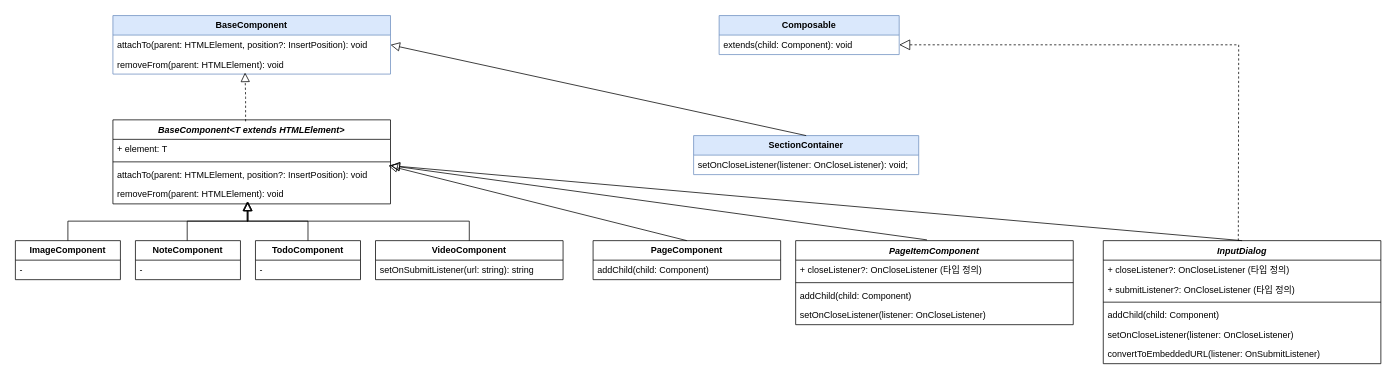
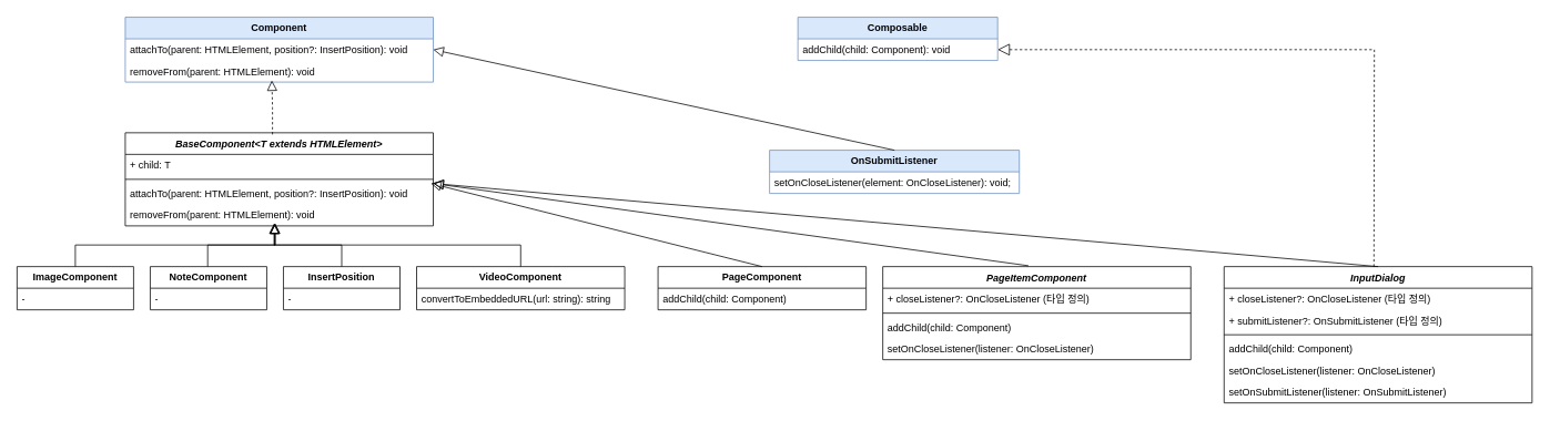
  <mxCell id="0" />
  <mxCell id="1" parent="0" />
- <mxCell id="2" value="&lt;b&gt;BaseComponent&lt;/b&gt;" style="swimlane;fontStyle=0;childLayout=stackLayout;horizontal=1;startSize=26;fillColor=#dae8fc;horizontalStack=0;resizeParent=1;resizeParentMax=0;resizeLast=0;collapsible=1;marginBottom=0;whiteSpace=wrap;html=1;strokeColor=#6c8ebf;" parent="1" vertex="1"><mxGeometry x="150" y="20" width="370" height="78" as="geometry" /></mxCell>
+ <mxCell id="2" value="&lt;b&gt;Component&lt;/b&gt;" style="swimlane;fontStyle=0;childLayout=stackLayout;horizontal=1;startSize=26;fillColor=#dae8fc;horizontalStack=0;resizeParent=1;resizeParentMax=0;resizeLast=0;collapsible=1;marginBottom=0;whiteSpace=wrap;html=1;strokeColor=#6c8ebf;" parent="1" vertex="1"><mxGeometry x="150" y="20" width="370" height="78" as="geometry" /></mxCell>
  <mxCell id="3" value="attachTo(parent: HTMLElement, position?: InsertPosition): void" style="text;strokeColor=none;fillColor=none;align=left;verticalAlign=top;spacingLeft=4;spacingRight=4;overflow=hidden;rotatable=0;points=[[0,0.5],[1,0.5]];portConstraint=eastwest;whiteSpace=wrap;html=1;" parent="2" vertex="1"><mxGeometry y="26" width="370" height="26" as="geometry" /></mxCell>
  <mxCell id="4" value="removeFrom(parent: HTMLElement): void" style="text;strokeColor=none;fillColor=none;align=left;verticalAlign=top;spacingLeft=4;spacingRight=4;overflow=hidden;rotatable=0;points=[[0,0.5],[1,0.5]];portConstraint=eastwest;whiteSpace=wrap;html=1;" parent="2" vertex="1"><mxGeometry y="52" width="370" height="26" as="geometry" /></mxCell>
  <mxCell id="5" value="BaseComponent&lt;T extends HTMLElement&gt;" style="swimlane;fontStyle=3;align=center;verticalAlign=top;childLayout=stackLayout;horizontal=1;startSize=26;horizontalStack=0;resizeParent=1;resizeLast=0;collapsible=1;marginBottom=0;rounded=0;shadow=0;strokeWidth=1;" parent="1" vertex="1"><mxGeometry x="150" y="159" width="370" height="112" as="geometry"><mxRectangle x="230" y="140" width="160" height="26" as="alternateBounds" /></mxGeometry></mxCell>
- <mxCell id="6" value="+ element: T" style="text;align=left;verticalAlign=top;spacingLeft=4;spacingRight=4;overflow=hidden;rotatable=0;points=[[0,0.5],[1,0.5]];portConstraint=eastwest;" parent="5" vertex="1"><mxGeometry y="26" width="370" height="26" as="geometry" /></mxCell>
+ <mxCell id="6" value="+ child: T" style="text;align=left;verticalAlign=top;spacingLeft=4;spacingRight=4;overflow=hidden;rotatable=0;points=[[0,0.5],[1,0.5]];portConstraint=eastwest;" parent="5" vertex="1"><mxGeometry y="26" width="370" height="26" as="geometry" /></mxCell>
  <mxCell id="7" value="" style="line;html=1;strokeWidth=1;align=left;verticalAlign=middle;spacingTop=-1;spacingLeft=3;spacingRight=3;rotatable=0;labelPosition=right;points=[];portConstraint=eastwest;" parent="5" vertex="1"><mxGeometry y="52" width="370" height="8" as="geometry" /></mxCell>
  <mxCell id="8" value="attachTo(parent: HTMLElement, position?: InsertPosition): void" style="text;align=left;verticalAlign=top;spacingLeft=4;spacingRight=4;overflow=hidden;rotatable=0;points=[[0,0.5],[1,0.5]];portConstraint=eastwest;" parent="5" vertex="1"><mxGeometry y="60" width="370" height="26" as="geometry" /></mxCell>
  <mxCell id="9" value="removeFrom(parent: HTMLElement): void" style="text;align=left;verticalAlign=top;spacingLeft=4;spacingRight=4;overflow=hidden;rotatable=0;points=[[0,0.5],[1,0.5]];portConstraint=eastwest;" parent="5" vertex="1"><mxGeometry y="86" width="370" height="26" as="geometry" /></mxCell>
  <mxCell id="10" value="" style="endArrow=block;endSize=10;endFill=0;shadow=0;strokeWidth=1;rounded=0;curved=0;edgeStyle=elbowEdgeStyle;elbow=vertical;entryX=0.476;entryY=0.923;entryDx=0;entryDy=0;entryPerimeter=0;exitX=0.478;exitY=0.018;exitDx=0;exitDy=0;exitPerimeter=0;dashed=1;" parent="1" source="5" target="4" edge="1"><mxGeometry width="160" relative="1" as="geometry"><mxPoint x="470" y="62" as="sourcePoint" /><mxPoint x="360" y="-40" as="targetPoint" /></mxGeometry></mxCell>
  <mxCell id="11" value="&lt;b&gt;ImageComponent&lt;/b&gt;" style="swimlane;fontStyle=0;childLayout=stackLayout;horizontal=1;startSize=26;fillColor=none;horizontalStack=0;resizeParent=1;resizeParentMax=0;resizeLast=0;collapsible=1;marginBottom=0;whiteSpace=wrap;html=1;" parent="1" vertex="1"><mxGeometry x="20" y="320" width="140" height="52" as="geometry" /></mxCell>
  <mxCell id="12" value="-" style="text;strokeColor=none;fillColor=none;align=left;verticalAlign=top;spacingLeft=4;spacingRight=4;overflow=hidden;rotatable=0;points=[[0,0.5],[1,0.5]];portConstraint=eastwest;whiteSpace=wrap;html=1;" parent="11" vertex="1"><mxGeometry y="26" width="140" height="26" as="geometry" /></mxCell>
  <mxCell id="13" value="&lt;b&gt;NoteComponent&lt;/b&gt;" style="swimlane;fontStyle=0;childLayout=stackLayout;horizontal=1;startSize=26;fillColor=none;horizontalStack=0;resizeParent=1;resizeParentMax=0;resizeLast=0;collapsible=1;marginBottom=0;whiteSpace=wrap;html=1;" parent="1" vertex="1"><mxGeometry x="180" y="320" width="140" height="52" as="geometry" /></mxCell>
  <mxCell id="14" value="-" style="text;strokeColor=none;fillColor=none;align=left;verticalAlign=top;spacingLeft=4;spacingRight=4;overflow=hidden;rotatable=0;points=[[0,0.5],[1,0.5]];portConstraint=eastwest;whiteSpace=wrap;html=1;" parent="13" vertex="1"><mxGeometry y="26" width="140" height="26" as="geometry" /></mxCell>
- <mxCell id="15" value="&lt;b&gt;TodoComponent&lt;/b&gt;" style="swimlane;fontStyle=0;childLayout=stackLayout;horizontal=1;startSize=26;fillColor=none;horizontalStack=0;resizeParent=1;resizeParentMax=0;resizeLast=0;collapsible=1;marginBottom=0;whiteSpace=wrap;html=1;" parent="1" vertex="1"><mxGeometry x="340" y="320" width="140" height="52" as="geometry" /></mxCell>
+ <mxCell id="15" value="&lt;b&gt;InsertPosition&lt;/b&gt;" style="swimlane;fontStyle=0;childLayout=stackLayout;horizontal=1;startSize=26;fillColor=none;horizontalStack=0;resizeParent=1;resizeParentMax=0;resizeLast=0;collapsible=1;marginBottom=0;whiteSpace=wrap;html=1;" parent="1" vertex="1"><mxGeometry x="340" y="320" width="140" height="52" as="geometry" /></mxCell>
  <mxCell id="16" value="-" style="text;strokeColor=none;fillColor=none;align=left;verticalAlign=top;spacingLeft=4;spacingRight=4;overflow=hidden;rotatable=0;points=[[0,0.5],[1,0.5]];portConstraint=eastwest;whiteSpace=wrap;html=1;" parent="15" vertex="1"><mxGeometry y="26" width="140" height="26" as="geometry" /></mxCell>
  <mxCell id="17" value="&lt;b&gt;VideoComponent&lt;/b&gt;" style="swimlane;fontStyle=0;childLayout=stackLayout;horizontal=1;startSize=26;fillColor=none;horizontalStack=0;resizeParent=1;resizeParentMax=0;resizeLast=0;collapsible=1;marginBottom=0;whiteSpace=wrap;html=1;" parent="1" vertex="1"><mxGeometry x="500" y="320" width="250" height="52" as="geometry" /></mxCell>
- <mxCell id="18" value="setOnSubmitListener(url: string): string" style="text;strokeColor=none;fillColor=none;align=left;verticalAlign=top;spacingLeft=4;spacingRight=4;overflow=hidden;rotatable=0;points=[[0,0.5],[1,0.5]];portConstraint=eastwest;whiteSpace=wrap;html=1;" parent="17" vertex="1"><mxGeometry y="26" width="250" height="26" as="geometry" /></mxCell>
+ <mxCell id="18" value="convertToEmbeddedURL(url: string): string" style="text;strokeColor=none;fillColor=none;align=left;verticalAlign=top;spacingLeft=4;spacingRight=4;overflow=hidden;rotatable=0;points=[[0,0.5],[1,0.5]];portConstraint=eastwest;whiteSpace=wrap;html=1;" parent="17" vertex="1"><mxGeometry y="26" width="250" height="26" as="geometry" /></mxCell>
  <mxCell id="19" value="" style="endArrow=block;endSize=10;endFill=0;shadow=0;strokeWidth=1;rounded=0;curved=0;edgeStyle=elbowEdgeStyle;elbow=vertical;exitX=0.5;exitY=0;exitDx=0;exitDy=0;entryX=0.484;entryY=0.885;entryDx=0;entryDy=0;entryPerimeter=0;" parent="1" source="17" target="9" edge="1"><mxGeometry width="160" relative="1" as="geometry"><mxPoint x="580" y="-8" as="sourcePoint" /><mxPoint x="470" y="-110" as="targetPoint" /></mxGeometry></mxCell>
  <mxCell id="20" value="" style="endArrow=block;endSize=10;endFill=0;shadow=0;strokeWidth=1;rounded=0;curved=0;edgeStyle=elbowEdgeStyle;elbow=vertical;exitX=0.5;exitY=0;exitDx=0;exitDy=0;" parent="1" source="15" edge="1"><mxGeometry width="160" relative="1" as="geometry"><mxPoint x="895" y="350" as="sourcePoint" /><mxPoint x="329" y="268" as="targetPoint" /></mxGeometry></mxCell>
  <mxCell id="21" value="" style="endArrow=block;endSize=10;endFill=0;shadow=0;strokeWidth=1;rounded=0;curved=0;edgeStyle=elbowEdgeStyle;elbow=vertical;" parent="1" edge="1"><mxGeometry width="160" relative="1" as="geometry"><mxPoint x="249" y="320" as="sourcePoint" /><mxPoint x="330" y="268" as="targetPoint" /></mxGeometry></mxCell>
  <mxCell id="22" value="" style="endArrow=block;endSize=10;endFill=0;shadow=0;strokeWidth=1;rounded=0;curved=0;edgeStyle=elbowEdgeStyle;elbow=vertical;exitX=0.5;exitY=0;exitDx=0;exitDy=0;entryX=0.484;entryY=0.885;entryDx=0;entryDy=0;entryPerimeter=0;" parent="1" source="11" edge="1"><mxGeometry width="160" relative="1" as="geometry"><mxPoint x="34" y="320" as="sourcePoint" /><mxPoint x="330" y="268" as="targetPoint" /></mxGeometry></mxCell>
- <mxCell id="23" value="&lt;b&gt;SectionContainer&lt;/b&gt;" style="swimlane;fontStyle=0;childLayout=stackLayout;horizontal=1;startSize=26;fillColor=#dae8fc;horizontalStack=0;resizeParent=1;resizeParentMax=0;resizeLast=0;collapsible=1;marginBottom=0;whiteSpace=wrap;html=1;strokeColor=#6c8ebf;" parent="1" vertex="1"><mxGeometry x="924" y="180" width="300" height="52" as="geometry" /></mxCell>
- <mxCell id="24" value="setOnCloseListener(listener: OnCloseListener): void;" style="text;strokeColor=none;fillColor=none;align=left;verticalAlign=top;spacingLeft=4;spacingRight=4;overflow=hidden;rotatable=0;points=[[0,0.5],[1,0.5]];portConstraint=eastwest;whiteSpace=wrap;html=1;" parent="23" vertex="1"><mxGeometry y="26" width="300" height="26" as="geometry" /></mxCell>
+ <mxCell id="23" value="&lt;b&gt;OnSubmitListener&lt;/b&gt;" style="swimlane;fontStyle=0;childLayout=stackLayout;horizontal=1;startSize=26;fillColor=#dae8fc;horizontalStack=0;resizeParent=1;resizeParentMax=0;resizeLast=0;collapsible=1;marginBottom=0;whiteSpace=wrap;html=1;strokeColor=#6c8ebf;" parent="1" vertex="1"><mxGeometry x="924" y="180" width="300" height="52" as="geometry" /></mxCell>
+ <mxCell id="24" value="setOnCloseListener(element: OnCloseListener): void;" style="text;strokeColor=none;fillColor=none;align=left;verticalAlign=top;spacingLeft=4;spacingRight=4;overflow=hidden;rotatable=0;points=[[0,0.5],[1,0.5]];portConstraint=eastwest;whiteSpace=wrap;html=1;" parent="23" vertex="1"><mxGeometry y="26" width="300" height="26" as="geometry" /></mxCell>
  <mxCell id="25" value="PageItemComponent" style="swimlane;fontStyle=3;align=center;verticalAlign=top;childLayout=stackLayout;horizontal=1;startSize=26;horizontalStack=0;resizeParent=1;resizeLast=0;collapsible=1;marginBottom=0;rounded=0;shadow=0;strokeWidth=1;" parent="1" vertex="1"><mxGeometry x="1060" y="320" width="370" height="112" as="geometry"><mxRectangle x="230" y="140" width="160" height="26" as="alternateBounds" /></mxGeometry></mxCell>
  <mxCell id="26" value="+ closeListener?: OnCloseListener (타입 정의)" style="text;align=left;verticalAlign=top;spacingLeft=4;spacingRight=4;overflow=hidden;rotatable=0;points=[[0,0.5],[1,0.5]];portConstraint=eastwest;" parent="25" vertex="1"><mxGeometry y="26" width="370" height="26" as="geometry" /></mxCell>
  <mxCell id="27" value="" style="line;html=1;strokeWidth=1;align=left;verticalAlign=middle;spacingTop=-1;spacingLeft=3;spacingRight=3;rotatable=0;labelPosition=right;points=[];portConstraint=eastwest;" parent="25" vertex="1"><mxGeometry y="52" width="370" height="8" as="geometry" /></mxCell>
  <mxCell id="28" value="addChild(child: Component)" style="text;align=left;verticalAlign=top;spacingLeft=4;spacingRight=4;overflow=hidden;rotatable=0;points=[[0,0.5],[1,0.5]];portConstraint=eastwest;" parent="25" vertex="1"><mxGeometry y="60" width="370" height="26" as="geometry" /></mxCell>
  <mxCell id="29" value="setOnCloseListener(listener: OnCloseListener)" style="text;align=left;verticalAlign=top;spacingLeft=4;spacingRight=4;overflow=hidden;rotatable=0;points=[[0,0.5],[1,0.5]];portConstraint=eastwest;" parent="25" vertex="1"><mxGeometry y="86" width="370" height="26" as="geometry" /></mxCell>
  <mxCell id="30" value="&lt;b&gt;PageComponent&lt;/b&gt;" style="swimlane;fontStyle=0;childLayout=stackLayout;horizontal=1;startSize=26;fillColor=none;horizontalStack=0;resizeParent=1;resizeParentMax=0;resizeLast=0;collapsible=1;marginBottom=0;whiteSpace=wrap;html=1;" parent="1" vertex="1"><mxGeometry x="790" y="320" width="250" height="52" as="geometry" /></mxCell>
  <mxCell id="31" value="&lt;span style=&quot;text-wrap-mode: nowrap;&quot;&gt;addChild(child: Component)&lt;/span&gt;" style="text;strokeColor=none;fillColor=none;align=left;verticalAlign=top;spacingLeft=4;spacingRight=4;overflow=hidden;rotatable=0;points=[[0,0.5],[1,0.5]];portConstraint=eastwest;whiteSpace=wrap;html=1;" parent="30" vertex="1"><mxGeometry y="26" width="250" height="26" as="geometry" /></mxCell>
  <mxCell id="32" value="" style="endArrow=block;endSize=10;endFill=0;shadow=0;strokeWidth=1;rounded=0;elbow=vertical;exitX=0.5;exitY=0;exitDx=0;exitDy=0;entryX=0.992;entryY=0.038;entryDx=0;entryDy=0;entryPerimeter=0;" parent="1" source="30" target="8" edge="1"><mxGeometry width="160" relative="1" as="geometry"><mxPoint x="876" y="282" as="sourcePoint" /><mxPoint x="580" y="230" as="targetPoint" /></mxGeometry></mxCell>
  <mxCell id="33" value="" style="endArrow=block;endSize=10;endFill=0;shadow=0;strokeWidth=1;rounded=0;elbow=vertical;exitX=0.473;exitY=-0.009;exitDx=0;exitDy=0;exitPerimeter=0;" parent="1" source="25" edge="1"><mxGeometry width="160" relative="1" as="geometry"><mxPoint x="1146" y="342" as="sourcePoint" /><mxPoint x="520" y="220" as="targetPoint" /></mxGeometry></mxCell>
  <mxCell id="34" value="&lt;b&gt;Composable&lt;/b&gt;" style="swimlane;fontStyle=0;childLayout=stackLayout;horizontal=1;startSize=26;fillColor=#dae8fc;horizontalStack=0;resizeParent=1;resizeParentMax=0;resizeLast=0;collapsible=1;marginBottom=0;whiteSpace=wrap;html=1;strokeColor=#6c8ebf;" vertex="1" parent="1"><mxGeometry x="958" y="20" width="240" height="52" as="geometry" /></mxCell>
- <mxCell id="35" value="extends(child: Component): void" style="text;strokeColor=none;fillColor=none;align=left;verticalAlign=top;spacingLeft=4;spacingRight=4;overflow=hidden;rotatable=0;points=[[0,0.5],[1,0.5]];portConstraint=eastwest;whiteSpace=wrap;html=1;" vertex="1" parent="34"><mxGeometry y="26" width="240" height="26" as="geometry" /></mxCell>
+ <mxCell id="35" value="addChild(child: Component): void" style="text;strokeColor=none;fillColor=none;align=left;verticalAlign=top;spacingLeft=4;spacingRight=4;overflow=hidden;rotatable=0;points=[[0,0.5],[1,0.5]];portConstraint=eastwest;whiteSpace=wrap;html=1;" vertex="1" parent="34"><mxGeometry y="26" width="240" height="26" as="geometry" /></mxCell>
  <mxCell id="36" value="" style="endArrow=block;endSize=10;endFill=0;shadow=0;strokeWidth=1;rounded=0;elbow=vertical;exitX=0.5;exitY=0;exitDx=0;exitDy=0;entryX=1;entryY=0.5;entryDx=0;entryDy=0;" edge="1" parent="1" source="23" target="3"><mxGeometry width="160" relative="1" as="geometry"><mxPoint x="1475" y="211" as="sourcePoint" /><mxPoint x="760" y="112" as="targetPoint" /></mxGeometry></mxCell>
  <mxCell id="37" value="InputDialog" style="swimlane;fontStyle=3;align=center;verticalAlign=top;childLayout=stackLayout;horizontal=1;startSize=26;horizontalStack=0;resizeParent=1;resizeLast=0;collapsible=1;marginBottom=0;rounded=0;shadow=0;strokeWidth=1;" vertex="1" parent="1"><mxGeometry x="1470" y="320" width="370" height="164" as="geometry"><mxRectangle x="230" y="140" width="160" height="26" as="alternateBounds" /></mxGeometry></mxCell>
  <mxCell id="38" value="+ closeListener?: OnCloseListener (타입 정의)" style="text;align=left;verticalAlign=top;spacingLeft=4;spacingRight=4;overflow=hidden;rotatable=0;points=[[0,0.5],[1,0.5]];portConstraint=eastwest;" vertex="1" parent="37"><mxGeometry y="26" width="370" height="26" as="geometry" /></mxCell>
- <mxCell id="39" value="+ submitListener?: OnCloseListener (타입 정의)" style="text;align=left;verticalAlign=top;spacingLeft=4;spacingRight=4;overflow=hidden;rotatable=0;points=[[0,0.5],[1,0.5]];portConstraint=eastwest;" vertex="1" parent="37"><mxGeometry y="52" width="370" height="26" as="geometry" /></mxCell>
+ <mxCell id="39" value="+ submitListener?: OnSubmitListener (타입 정의)" style="text;align=left;verticalAlign=top;spacingLeft=4;spacingRight=4;overflow=hidden;rotatable=0;points=[[0,0.5],[1,0.5]];portConstraint=eastwest;" vertex="1" parent="37"><mxGeometry y="52" width="370" height="26" as="geometry" /></mxCell>
  <mxCell id="40" value="" style="line;html=1;strokeWidth=1;align=left;verticalAlign=middle;spacingTop=-1;spacingLeft=3;spacingRight=3;rotatable=0;labelPosition=right;points=[];portConstraint=eastwest;" vertex="1" parent="37"><mxGeometry y="78" width="370" height="8" as="geometry" /></mxCell>
  <mxCell id="41" value="addChild(child: Component)" style="text;align=left;verticalAlign=top;spacingLeft=4;spacingRight=4;overflow=hidden;rotatable=0;points=[[0,0.5],[1,0.5]];portConstraint=eastwest;" vertex="1" parent="37"><mxGeometry y="86" width="370" height="26" as="geometry" /></mxCell>
  <mxCell id="42" value="setOnCloseListener(listener: OnCloseListener)" style="text;align=left;verticalAlign=top;spacingLeft=4;spacingRight=4;overflow=hidden;rotatable=0;points=[[0,0.5],[1,0.5]];portConstraint=eastwest;" vertex="1" parent="37"><mxGeometry y="112" width="370" height="26" as="geometry" /></mxCell>
- <mxCell id="43" value="convertToEmbeddedURL(listener: OnSubmitListener)" style="text;align=left;verticalAlign=top;spacingLeft=4;spacingRight=4;overflow=hidden;rotatable=0;points=[[0,0.5],[1,0.5]];portConstraint=eastwest;" vertex="1" parent="37"><mxGeometry y="138" width="370" height="26" as="geometry" /></mxCell>
+ <mxCell id="43" value="setOnSubmitListener(listener: OnSubmitListener)" style="text;align=left;verticalAlign=top;spacingLeft=4;spacingRight=4;overflow=hidden;rotatable=0;points=[[0,0.5],[1,0.5]];portConstraint=eastwest;" vertex="1" parent="37"><mxGeometry y="138" width="370" height="26" as="geometry" /></mxCell>
  <mxCell id="44" value="" style="endArrow=block;endSize=10;endFill=0;shadow=0;strokeWidth=1;rounded=0;elbow=vertical;exitX=0.5;exitY=0;exitDx=0;exitDy=0;" edge="1" parent="1" source="37"><mxGeometry width="160" relative="1" as="geometry"><mxPoint x="1431.5" y="299" as="sourcePoint" /><mxPoint x="520" y="220" as="targetPoint" /></mxGeometry></mxCell>
  <mxCell id="45" value="" style="endArrow=block;dashed=1;endFill=0;endSize=12;html=1;rounded=0;entryX=1;entryY=0.5;entryDx=0;entryDy=0;edgeStyle=orthogonalEdgeStyle;" edge="1" parent="1" target="35"><mxGeometry width="160" relative="1" as="geometry"><mxPoint x="1650" y="320" as="sourcePoint" /><mxPoint x="1400" y="210" as="targetPoint" /></mxGeometry></mxCell>
